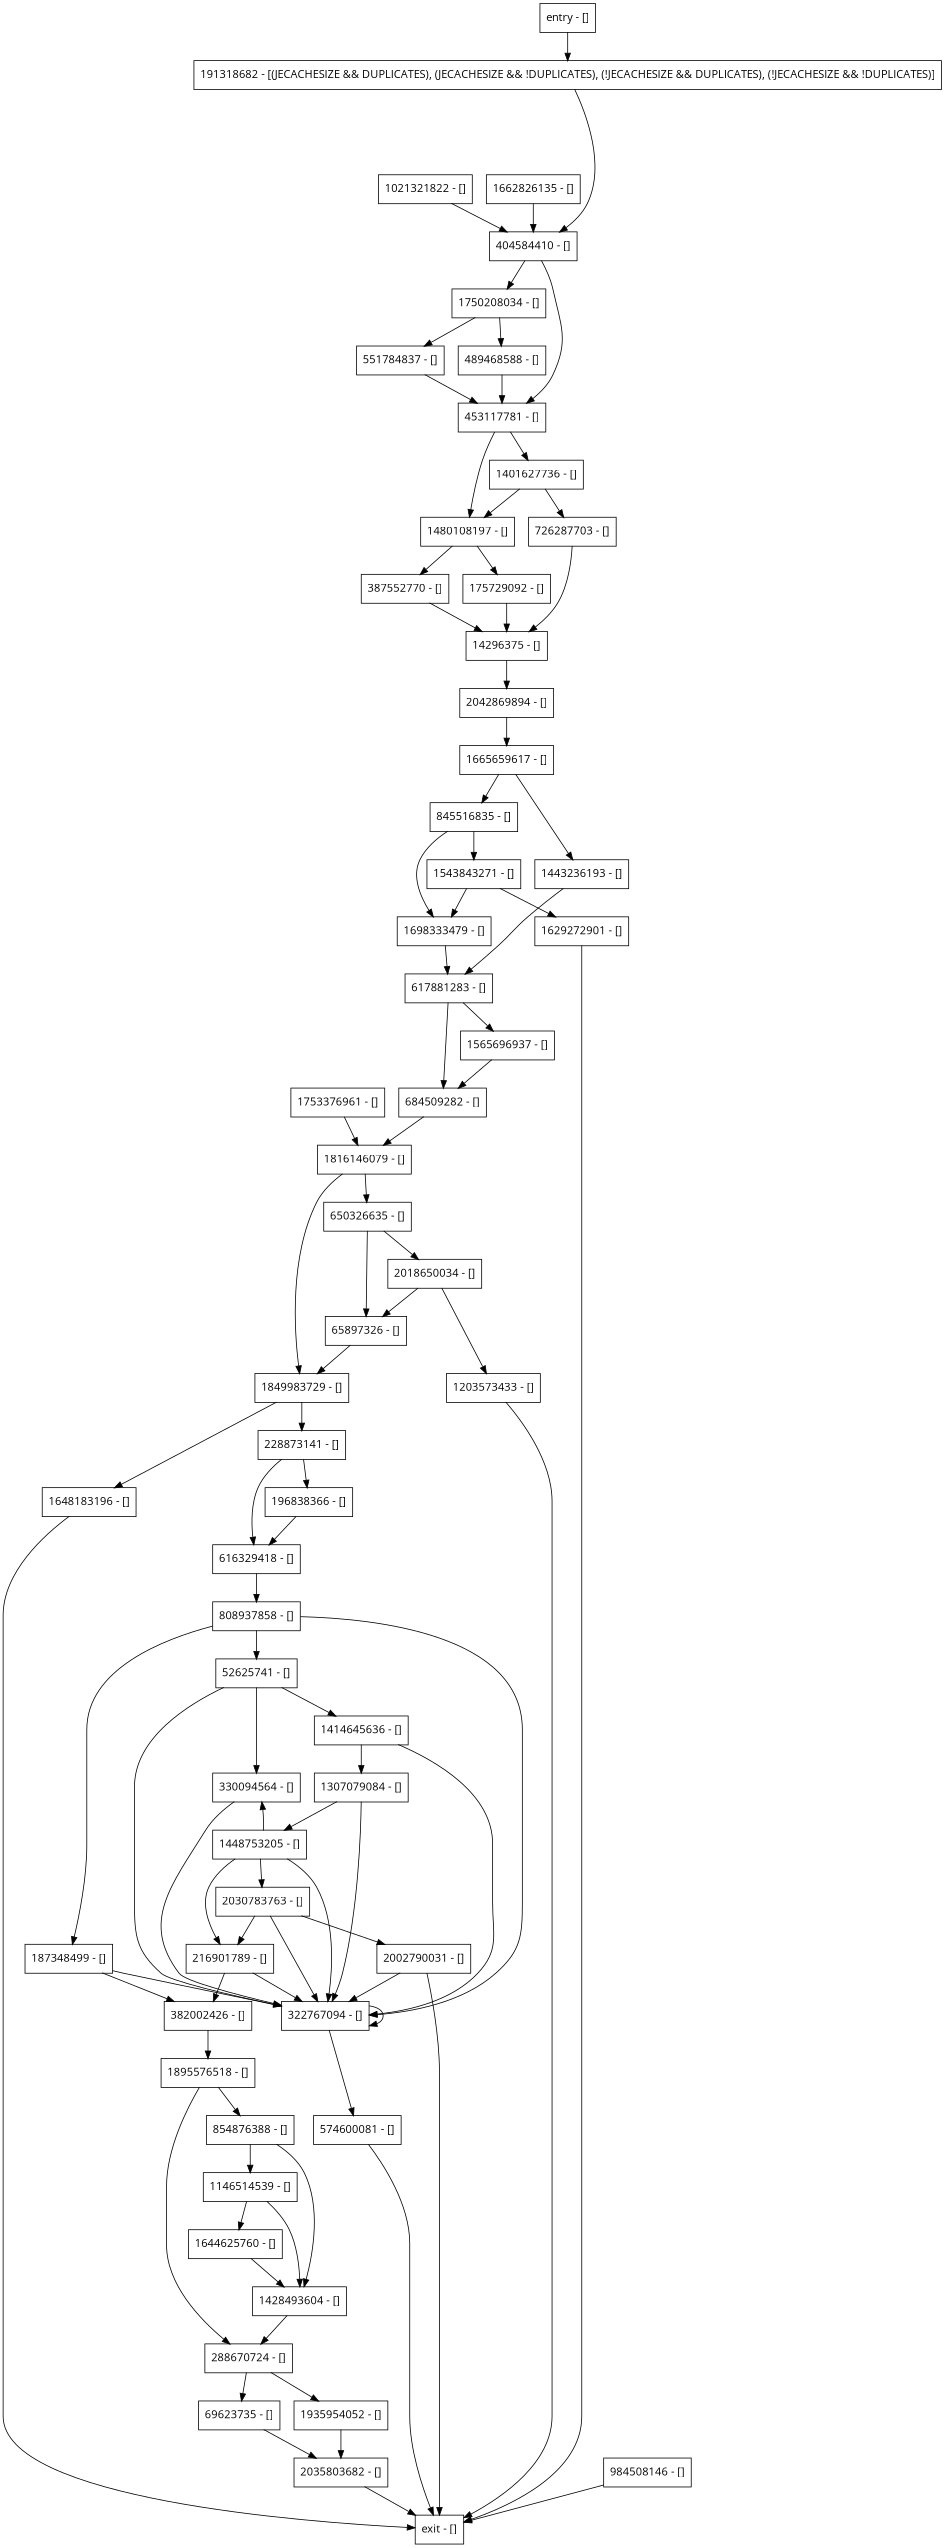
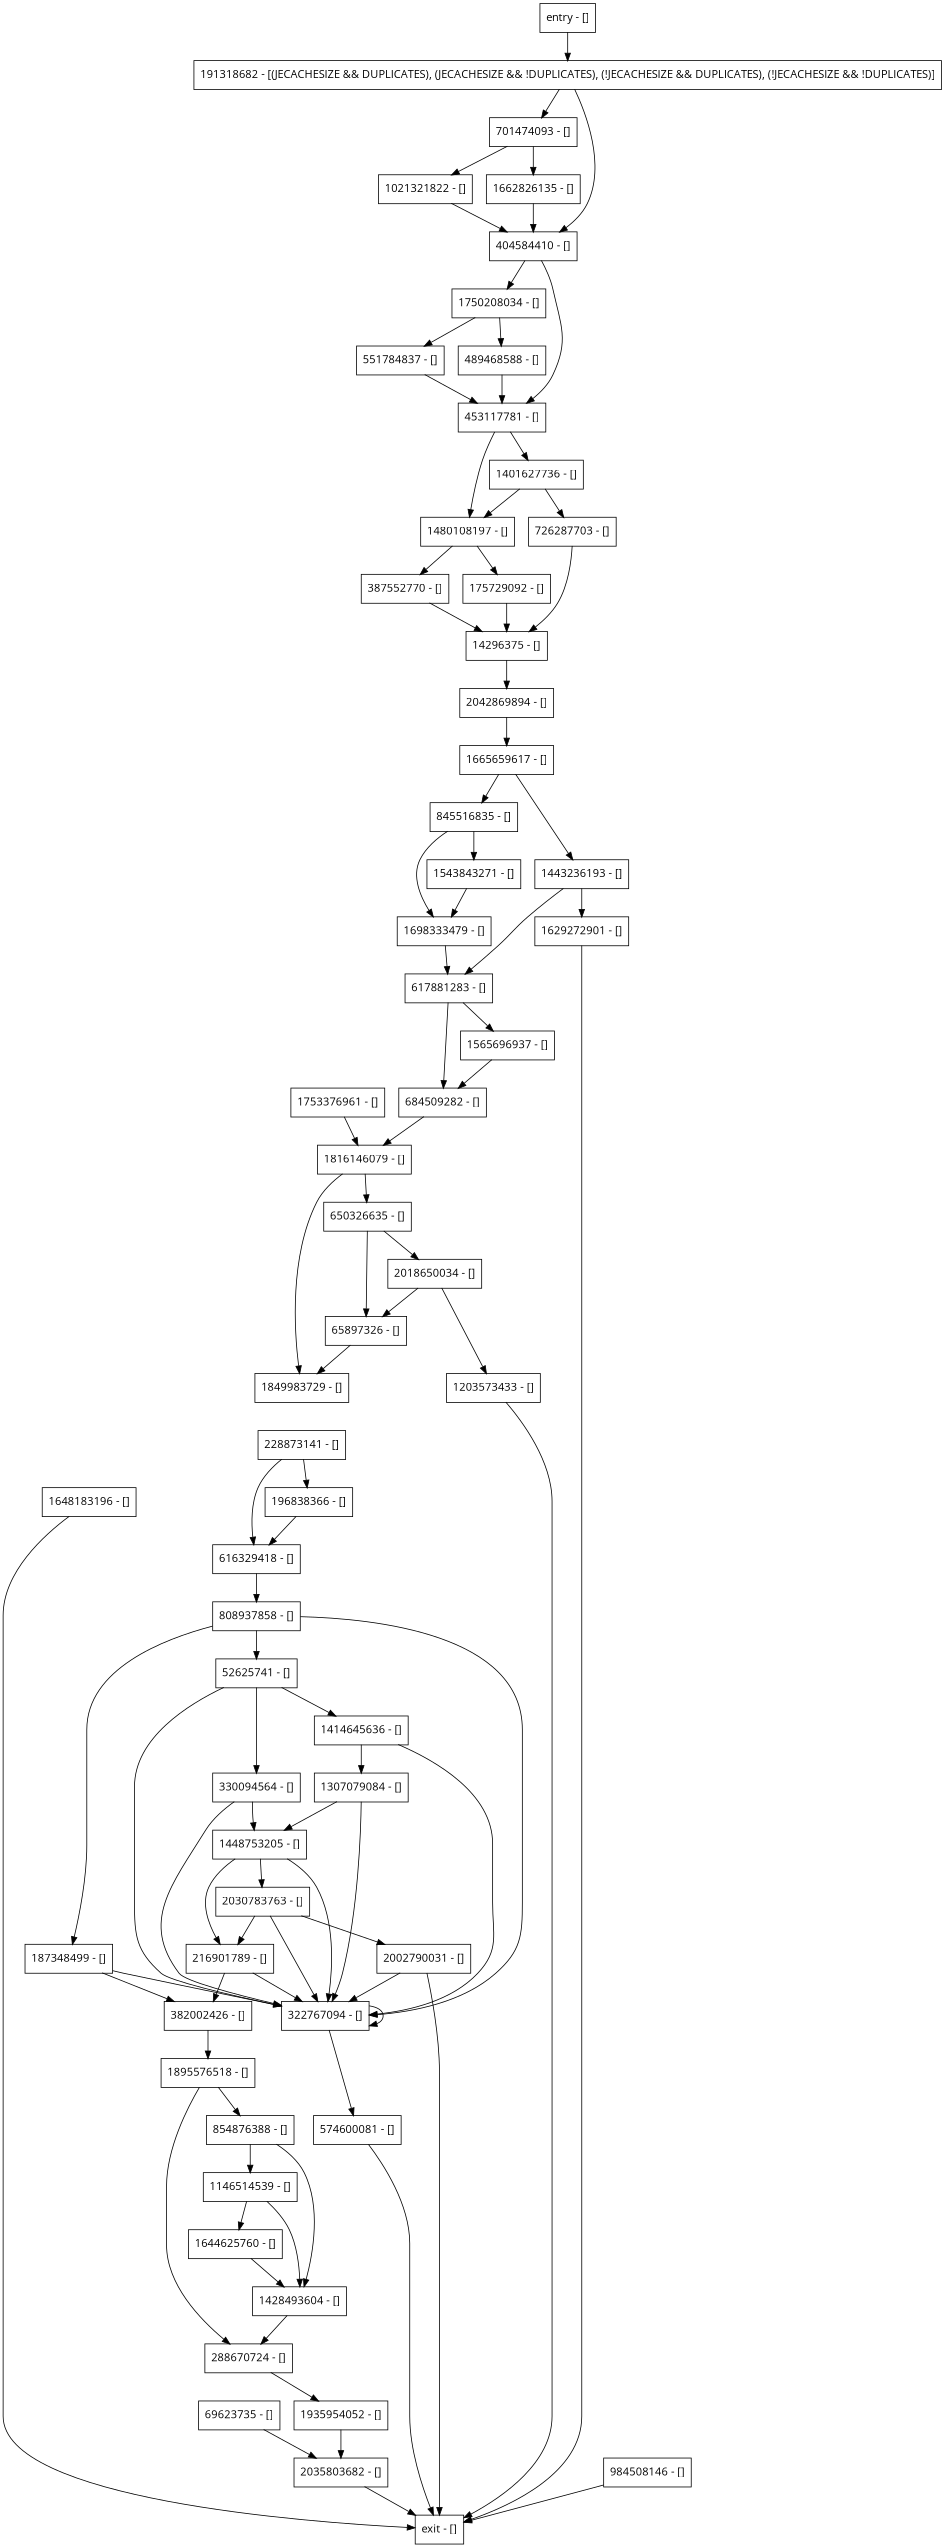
  digraph {
    fontname="Open Sans"
    node [fontname="Open Sans" shape=record]
    edge [fontname="Open Sans"]
    n1 [label="1543843271 - []"]
    n2 [label="1698333479 - []"]
    n3 [label="1629272901 - []"]
    n4 [label="617881283 - []"]
    n5 [label="exit - []"]
    n6 [label="1753376961 - []"]
    n7 [label="1816146079 - []"]
    n8 [label="650326635 - []"]
    n9 [label="1849983729 - []"]
    n10 [label="175729092 - []"]
    n11 [label="14296375 - []"]
    n12 [label="2042869894 - []"]
    n13 [label="684509282 - []"]
    n14 [label="1565696937 - []"]
    n15 [label="1750208034 - []"]
    n16 [label="489468588 - []"]
    n17 [label="551784837 - []"]
    n18 [label="453117781 - []"]
    n19 [label="322767094 - []"]
    n20 [label="574600081 - []"]
    n21 [label="1480108197 - []"]
    n22 [label="1401627736 - []"]
    n23 [label="387552770 - []"]
    n24 [label="726287703 - []"]
    n25 [label="616329418 - []"]
    n26 [label="808937858 - []"]
    n27 [label="187348499 - []"]
    n28 [label="52625741 - []"]
    n29 [label="2018650034 - []"]
    n30 [label="65897326 - []"]
    n31 [label="1203573433 - []"]
    n32 [label="1648183196 - []"]
    n33 [label="228873141 - []"]
    n34 [label="330094564 - []"]
    n35 [label="1448753205 - []"]
    n36 [label="216901789 - []"]
    n37 [label="2030783763 - []"]
    n38 [label="854876388 - []"]
    n39 [label="1428493604 - []"]
    n40 [label="1146514539 - []"]
    n41 [label="288670724 - []"]
    n42 [label="1644625760 - []"]
    n43 [label="382002426 - []"]
    n44 [label="1895576518 - []"]
    n45 [label="1414645636 - []"]
    n46 [label="845516835 - []"]
    n47 [label="1935954052 - []"]
    n48 [label="2035803682 - []"]
    n49 [label="1307079084 - []"]
    n50 [label="1665659617 - []"]
    n51 [label="1443236193 - []"]
    n52 [label="entry - []"]
    n53 [label="191318682 - [(JECACHESIZE && DUPLICATES), (JECACHESIZE && !DUPLICATES), (!JECACHESIZE && DUPLICATES), (!JECACHESIZE && !DUPLICATES)]"]
+   n54 [label="701474093 - []"]
    n55 [label="404584410 - []"]
    n56 [label="196838366 - []"]
    n57 [label="1662826135 - []"]
    n58 [label="1021321822 - []"]
    n59 [label="69623735 - []"]
    n60 [label="2002790031 - []"]
    n61 [label="984508146 - []"]
    n1 -> n2
-   n1 -> n3
+   n51 -> n3
    n2 -> n4
    n3 -> n5
    n4 -> n13
    n4 -> n14
    n6 -> n7
    n7 -> n8
    n7 -> n9
    n8 -> n29
    n8 -> n30
-   n9 -> n32
-   n9 -> n33
    n10 -> n11
    n11 -> n12
    n12 -> n50
    n13 -> n7
    n14 -> n13
    n15 -> n16
    n15 -> n17
    n16 -> n18
    n17 -> n18
    n18 -> n21
    n18 -> n22
    n19 -> n19
    n19 -> n20
    n20 -> n5
    n21 -> n10
    n21 -> n23
    n22 -> n21
    n22 -> n24
    n23 -> n11
    n24 -> n11
    n25 -> n26
    n26 -> n19
    n26 -> n27
    n26 -> n28
    n27 -> n19
    n27 -> n43
    n28 -> n19
    n28 -> n34
    n28 -> n45
    n29 -> n30
    n29 -> n31
    n30 -> n9
    n31 -> n5
    n32 -> n5
    n33 -> n25
    n33 -> n56
    n34 -> n19
-   n35 -> n34
+   n34 -> n35
    n35 -> n19
    n35 -> n36
    n35 -> n37
    n36 -> n19
    n36 -> n43
    n37 -> n19
    n37 -> n36
    n37 -> n60
    n38 -> n39
    n38 -> n40
    n39 -> n41
    n40 -> n39
    n40 -> n42
    n41 -> n47
-   n41 -> n59
    n42 -> n39
    n43 -> n44
    n44 -> n38
    n44 -> n41
    n45 -> n19
    n45 -> n49
    n46 -> n1
    n46 -> n2
    n47 -> n48
    n48 -> n5
    n49 -> n19
    n49 -> n35
    n50 -> n46
    n50 -> n51
    n51 -> n4
    n52 -> n53
+   n53 -> n54
    n53 -> n55
+   n54 -> n57
+   n54 -> n58
    n55 -> n15
    n55 -> n18
    n56 -> n25
    n57 -> n55
    n58 -> n55
    n59 -> n48
    n60 -> n5
    n60 -> n19
    n61 -> n5
  }
